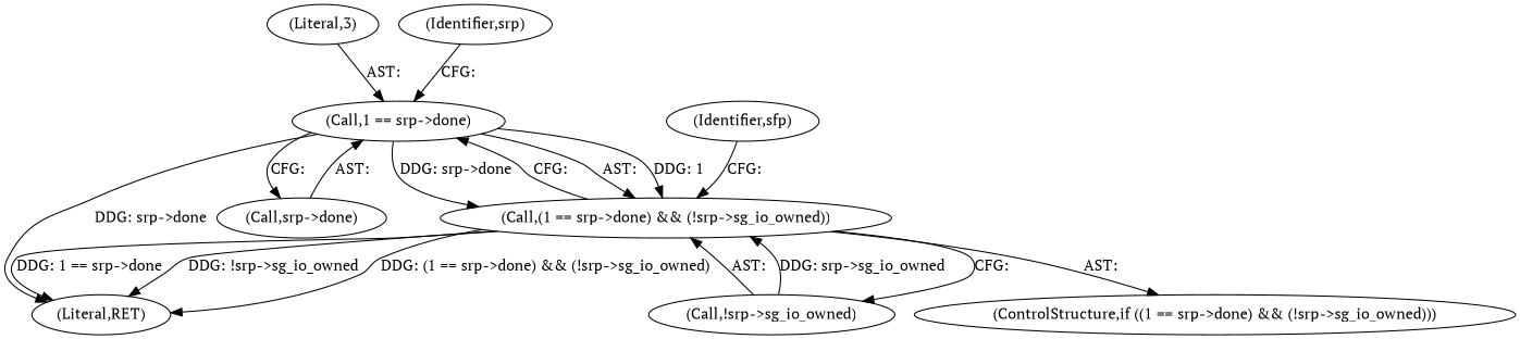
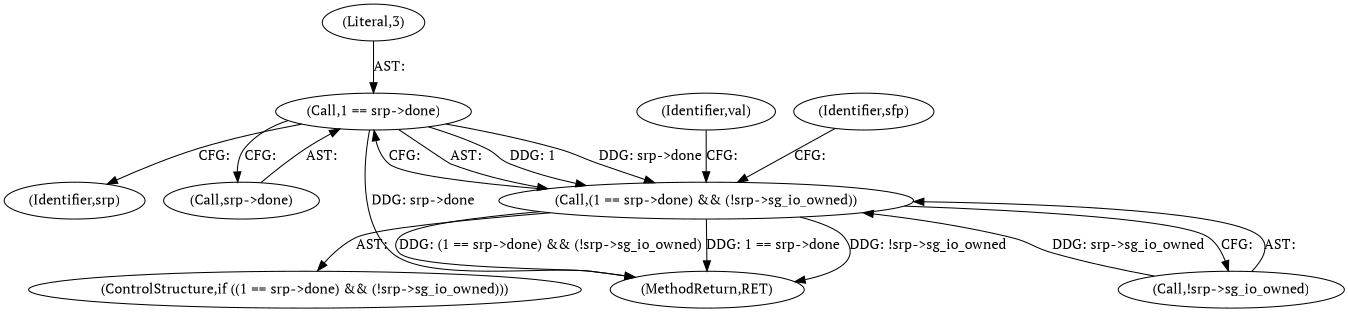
  digraph {
    fontname="PT Serif"
    node [fontname="PT Serif"]
    edge [fontname="PT Serif"]
    n1 [label="(Call,1 == srp->done)"]
    n2 [label="(Call,(1 == srp->done) && (!srp->sg_io_owned))"]
    n3 [label="(Call,srp->done)"]
-   n4 [label="(Literal,RET)"]
+   n4 [label="(MethodReturn,RET)"]
    n5 [label="(ControlStructure,if ((1 == srp->done) && (!srp->sg_io_owned)))"]
    n6 [label="(Call,!srp->sg_io_owned)"]
    n7 [label="(Literal,3)"]
    n8 [label="(Identifier,sfp)"]
    n9 [label="(Identifier,srp)"]
+   n10 [label="(Identifier,val)"]
    n1 -> n2 [label="AST: "]
    n1 -> n2 [label="DDG: 1"]
    n1 -> n2 [label="DDG: srp->done"]
    n1 -> n3 [label="CFG: "]
    n1 -> n4 [label="DDG: srp->done"]
    n2 -> n1 [label="CFG: "]
    n2 -> n4 [label="DDG: 1 == srp->done"]
    n2 -> n4 [label="DDG: !srp->sg_io_owned"]
    n2 -> n4 [label="DDG: (1 == srp->done) && (!srp->sg_io_owned)"]
    n2 -> n5 [label="AST: "]
    n2 -> n6 [label="CFG: "]
    n3 -> n1 [label="AST: "]
    n6 -> n2 [label="AST: "]
    n6 -> n2 [label="DDG: srp->sg_io_owned"]
    n7 -> n1 [label="AST: "]
    n8 -> n2 [label="CFG: "]
-   n9 -> n1 [label="CFG: "]
+   n1 -> n9 [label="CFG: "]
+   n10 -> n2 [label="CFG: "]
  }
